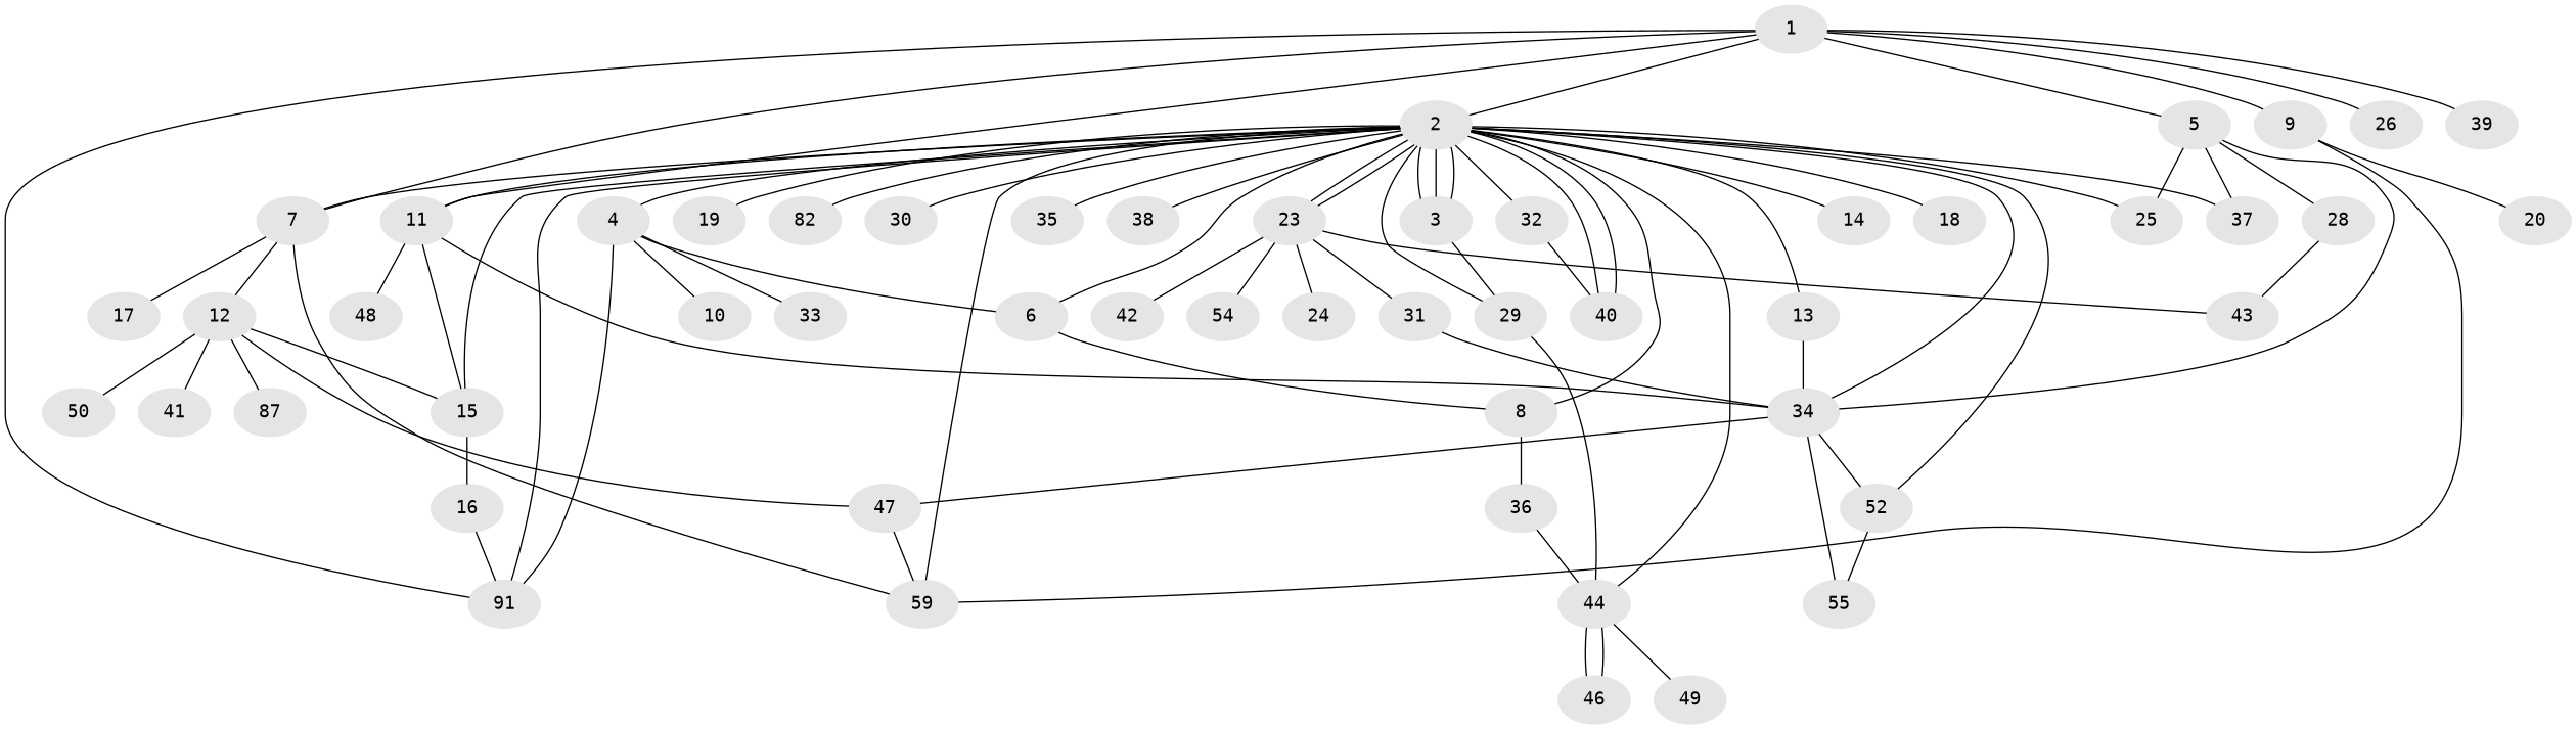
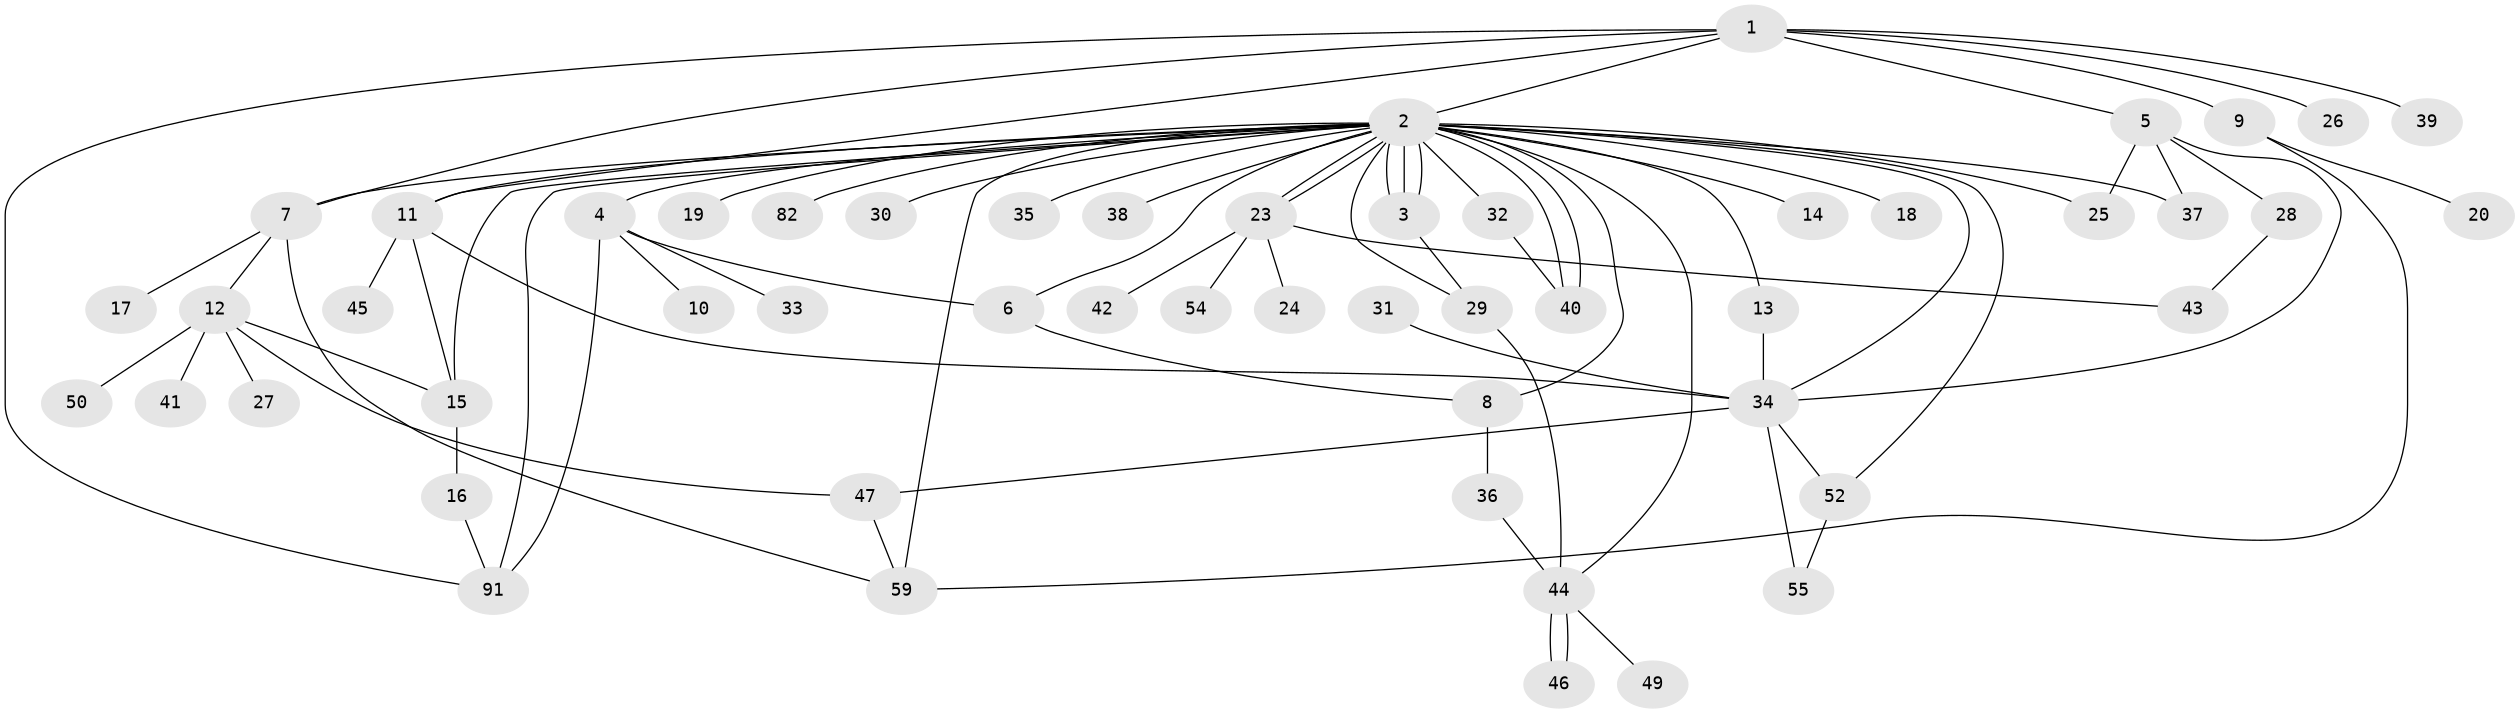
  graph {
    fontname="DejaVu Sans Mono"
    node [color=gray90 fontname="DejaVu Sans Mono" style=filled]
    edge [fontname="DejaVu Sans Mono"]
    1
    2
    5
    7
    9
    11
    n7 [label=91]
    26
    39
    3
    4
    6
    8
    13
    14
    15
    18
    19
    n19 [label=82]
    23
    25
    29
    30
    32
    34
    35
    37
    38
    40
    44
    n31 [label=59]
    52
    28
    12
    17
    20
-   48
+   48 [label=45]
    10
    33
    36
    16
    24
    31
    42
    43
    54
    47
    55
    46
    49
    41
-   27 [label=87]
+   27
    50
    1 -- 2
    1 -- 5
    1 -- 7
    1 -- 9
    1 -- 11
    1 -- n7
    1 -- 26
    1 -- 39
    2 -- 7
    2 -- 11
    2 -- n7
    2 -- 3
    2 -- 3
    2 -- 3
    2 -- 4
    2 -- 6
    2 -- 8
    2 -- 13
    2 -- 14
    2 -- 15
    2 -- 18
    2 -- 19
    2 -- n19
    2 -- 23
    2 -- 23
    2 -- 25
    2 -- 29
    2 -- 30
    2 -- 32
    2 -- 34
    2 -- 35
    2 -- 37
    2 -- 38
    2 -- 40
    2 -- 40
    2 -- 44
    2 -- n31
    2 -- 52
    5 -- 25
    5 -- 34
    5 -- 37
    5 -- 28
    7 -- n31
    7 -- 12
    7 -- 17
    9 -- n31
    9 -- 20
    11 -- 15
    11 -- 34
    11 -- 48
    3 -- 29
    4 -- n7
    4 -- 6
    4 -- 10
    4 -- 33
    6 -- 8
    8 -- 36
    13 -- 34
    15 -- 16
    23 -- 24
-   23 -- 31
    23 -- 42
    23 -- 43
    23 -- 54
    29 -- 44
    32 -- 40
    34 -- 52
    34 -- 47
    34 -- 55
    44 -- 46
    44 -- 46
    44 -- 49
    52 -- 55
    28 -- 43
    12 -- 15
    12 -- 47
    12 -- 41
    12 -- 27
    12 -- 50
    36 -- 44
    16 -- n7
    31 -- 34
    47 -- n31
  }
